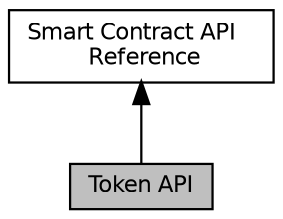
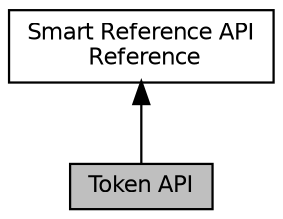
  digraph {
    rankdir=TB
    node [color=black fontname=Helvetica fontsize=10 shape=record style=filled]
    n1 [fillcolor=grey75 fontcolor=black height=0.2 label="Token API" width=0.4]
-   n2 [fillcolor=white height=0.2 label="Smart Contract API\l Reference" width=0.4]
+   n2 [fillcolor=white height=0.2 label="Smart Reference API\l Reference" width=0.4]
    n2 -> n1 [dir=back fontname=Helvetica fontsize=10 labelfontname=Helvetica labelfontsize=10 shape=plaintext style=solid]
  }
